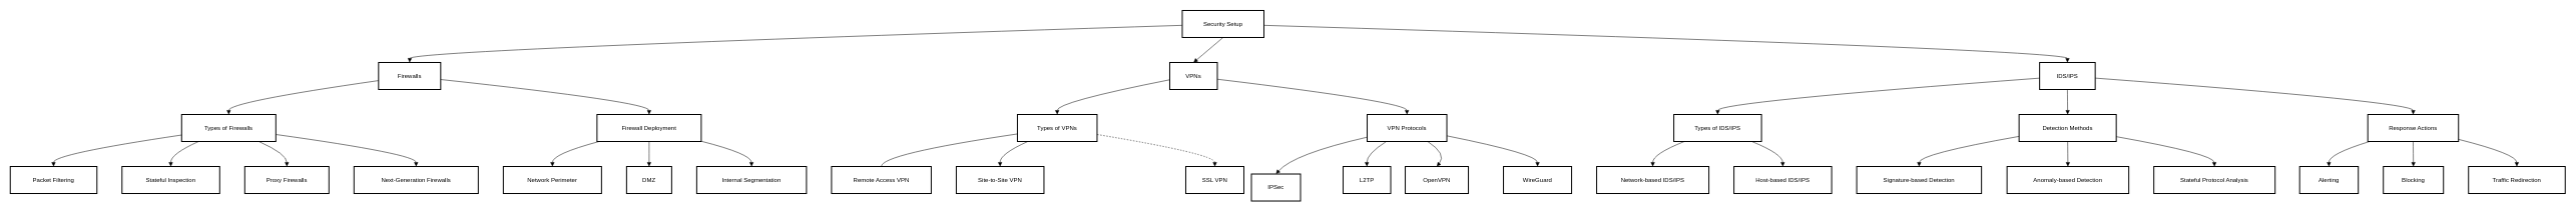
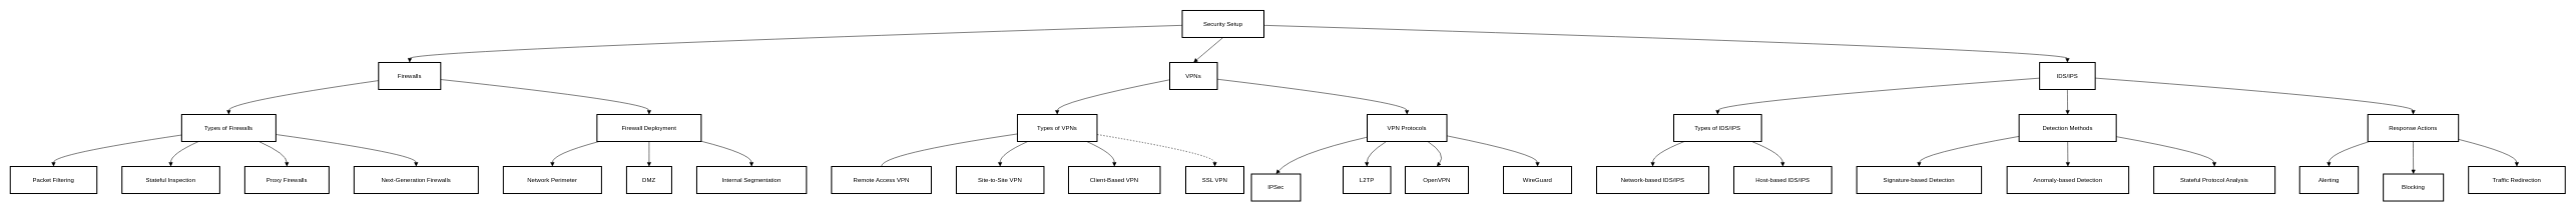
  <mxCell id="0" />
  <mxCell id="1" parent="0" />
  <mxCell id="2" value="Security Setup" style="whiteSpace=wrap;strokeWidth=2;" vertex="1" parent="1"><mxGeometry x="2359" y="20" width="163" height="54" as="geometry" /></mxCell>
  <mxCell id="3" value="Firewalls" style="whiteSpace=wrap;strokeWidth=2;" vertex="1" parent="1"><mxGeometry x="755" y="124" width="124" height="54" as="geometry" /></mxCell>
  <mxCell id="4" value="VPNs" style="whiteSpace=wrap;strokeWidth=2;" vertex="1" parent="1"><mxGeometry x="2334" y="124" width="95" height="54" as="geometry" /></mxCell>
  <mxCell id="5" value="IDS/IPS" style="whiteSpace=wrap;strokeWidth=2;" vertex="1" parent="1"><mxGeometry x="4070" y="124" width="111" height="54" as="geometry" /></mxCell>
  <mxCell id="6" value="Types of Firewalls" style="whiteSpace=wrap;strokeWidth=2;" vertex="1" parent="1"><mxGeometry x="362" y="228" width="188" height="54" as="geometry" /></mxCell>
  <mxCell id="7" value="Packet Filtering" style="whiteSpace=wrap;strokeWidth=2;" vertex="1" parent="1"><mxGeometry x="20" y="332" width="173" height="54" as="geometry" /></mxCell>
  <mxCell id="8" value="Stateful Inspection" style="whiteSpace=wrap;strokeWidth=2;" vertex="1" parent="1"><mxGeometry x="243" y="332" width="195" height="54" as="geometry" /></mxCell>
  <mxCell id="9" value="Proxy Firewalls" style="whiteSpace=wrap;strokeWidth=2;" vertex="1" parent="1"><mxGeometry x="488" y="332" width="168" height="54" as="geometry" /></mxCell>
  <mxCell id="10" value="Next-Generation Firewalls" style="whiteSpace=wrap;strokeWidth=2;" vertex="1" parent="1"><mxGeometry x="706" y="332" width="248" height="54" as="geometry" /></mxCell>
  <mxCell id="11" value="Firewall Deployment" style="whiteSpace=wrap;strokeWidth=2;" vertex="1" parent="1"><mxGeometry x="1191" y="228" width="208" height="54" as="geometry" /></mxCell>
  <mxCell id="12" value="Network Perimeter" style="whiteSpace=wrap;strokeWidth=2;" vertex="1" parent="1"><mxGeometry x="1004" y="332" width="196" height="54" as="geometry" /></mxCell>
  <mxCell id="13" value="DMZ" style="whiteSpace=wrap;strokeWidth=2;" vertex="1" parent="1"><mxGeometry x="1250" y="332" width="90" height="54" as="geometry" /></mxCell>
  <mxCell id="14" value="Internal Segmentation" style="whiteSpace=wrap;strokeWidth=2;" vertex="1" parent="1"><mxGeometry x="1390" y="332" width="219" height="54" as="geometry" /></mxCell>
  <mxCell id="15" value="Types of VPNs" style="whiteSpace=wrap;strokeWidth=2;" vertex="1" parent="1"><mxGeometry x="2030" y="228" width="159" height="54" as="geometry" /></mxCell>
  <mxCell id="16" value="Remote Access VPN" style="whiteSpace=wrap;strokeWidth=2;" vertex="1" parent="1"><mxGeometry x="1659" y="332" width="199" height="54" as="geometry" /></mxCell>
  <mxCell id="17" value="Site-to-Site VPN" style="whiteSpace=wrap;strokeWidth=2;" vertex="1" parent="1"><mxGeometry x="1908" y="332" width="175" height="54" as="geometry" /></mxCell>
+ <mxCell id="18" value="Client-Based VPN" style="whiteSpace=wrap;strokeWidth=2;" vertex="1" parent="1"><mxGeometry x="2132" y="332" width="183" height="54" as="geometry" /></mxCell>
  <mxCell id="19" value="SSL VPN" style="whiteSpace=wrap;strokeWidth=2;" vertex="1" parent="1"><mxGeometry x="2366" y="332" width="116" height="54" as="geometry" /></mxCell>
  <mxCell id="20" value="VPN Protocols" style="whiteSpace=wrap;strokeWidth=2;" vertex="1" parent="1"><mxGeometry x="2728" y="228" width="159" height="54" as="geometry" /></mxCell>
  <mxCell id="21" value="IPSec" style="whiteSpace=wrap;strokeWidth=2;" vertex="1" parent="1"><mxGeometry x="2497" y="347" width="98" height="54" as="geometry" /></mxCell>
  <mxCell id="22" value="L2TP" style="whiteSpace=wrap;strokeWidth=2;" vertex="1" parent="1"><mxGeometry x="2680" y="332" width="95" height="54" as="geometry" /></mxCell>
  <mxCell id="23" value="OpenVPN" style="whiteSpace=wrap;strokeWidth=2;" vertex="1" parent="1"><mxGeometry x="2804" y="332" width="126" height="54" as="geometry" /></mxCell>
  <mxCell id="24" value="WireGuard" style="whiteSpace=wrap;strokeWidth=2;" vertex="1" parent="1"><mxGeometry x="3000" y="332" width="136" height="54" as="geometry" /></mxCell>
  <mxCell id="25" value="Types of IDS/IPS" style="whiteSpace=wrap;strokeWidth=2;" vertex="1" parent="1"><mxGeometry x="3340" y="228" width="175" height="54" as="geometry" /></mxCell>
  <mxCell id="26" value="Network-based IDS/IPS" style="whiteSpace=wrap;strokeWidth=2;" vertex="1" parent="1"><mxGeometry x="3186" y="332" width="224" height="54" as="geometry" /></mxCell>
  <mxCell id="27" value="Host-based IDS/IPS" style="whiteSpace=wrap;strokeWidth=2;" vertex="1" parent="1"><mxGeometry x="3460" y="332" width="195" height="54" as="geometry" /></mxCell>
  <mxCell id="28" value="Detection Methods" style="whiteSpace=wrap;strokeWidth=2;" vertex="1" parent="1"><mxGeometry x="4029" y="228" width="194" height="54" as="geometry" /></mxCell>
  <mxCell id="29" value="Signature-based Detection" style="whiteSpace=wrap;strokeWidth=2;" vertex="1" parent="1"><mxGeometry x="3705" y="332" width="249" height="54" as="geometry" /></mxCell>
  <mxCell id="30" value="Anomaly-based Detection" style="whiteSpace=wrap;strokeWidth=2;" vertex="1" parent="1"><mxGeometry x="4005" y="332" width="243" height="54" as="geometry" /></mxCell>
  <mxCell id="31" value="Stateful Protocol Analysis" style="whiteSpace=wrap;strokeWidth=2;" vertex="1" parent="1"><mxGeometry x="4298" y="332" width="242" height="54" as="geometry" /></mxCell>
  <mxCell id="32" value="Response Actions" style="whiteSpace=wrap;strokeWidth=2;" vertex="1" parent="1"><mxGeometry x="4725" y="228" width="181" height="54" as="geometry" /></mxCell>
  <mxCell id="33" value="Alerting" style="whiteSpace=wrap;strokeWidth=2;" vertex="1" parent="1"><mxGeometry x="4589" y="332" width="117" height="54" as="geometry" /></mxCell>
- <mxCell id="34" value="Blocking" style="whiteSpace=wrap;strokeWidth=2;" vertex="1" parent="1"><mxGeometry x="4756" y="332" width="120" height="54" as="geometry" /></mxCell>
+ <mxCell id="34" value="Blocking" style="whiteSpace=wrap;strokeWidth=2;" vertex="1" parent="1"><mxGeometry x="4756" y="347" width="120" height="54" as="geometry" /></mxCell>
  <mxCell id="35" value="Traffic Redirection" style="whiteSpace=wrap;strokeWidth=2;" vertex="1" parent="1"><mxGeometry x="4926" y="332" width="193" height="54" as="geometry" /></mxCell>
  <mxCell id="36" value="" style="curved=1;startArrow=none;endArrow=block;exitX=0;exitY=0.55;entryX=0.5;entryY=0;" edge="1" parent="1" source="2" target="3"><mxGeometry relative="1" as="geometry"><Array as="points"><mxPoint x="818" y="99" /></Array></mxGeometry></mxCell>
  <mxCell id="37" value="" style="curved=1;startArrow=none;endArrow=block;exitX=0.5;exitY=1;entryX=0.5;entryY=0;" edge="1" parent="1" source="2" target="4"><mxGeometry relative="1" as="geometry"><Array as="points" /></mxGeometry></mxCell>
  <mxCell id="38" value="" style="curved=1;startArrow=none;endArrow=block;exitX=1;exitY=0.55;entryX=0.5;entryY=0;" edge="1" parent="1" source="2" target="5"><mxGeometry relative="1" as="geometry"><Array as="points"><mxPoint x="4126" y="99" /></Array></mxGeometry></mxCell>
  <mxCell id="39" value="" style="curved=1;startArrow=none;endArrow=block;exitX=0;exitY=0.67;entryX=0.5;entryY=0;" edge="1" parent="1" source="3" target="6"><mxGeometry relative="1" as="geometry"><Array as="points"><mxPoint x="456" y="203" /></Array></mxGeometry></mxCell>
  <mxCell id="40" value="" style="curved=1;startArrow=none;endArrow=block;exitX=0;exitY=0.76;entryX=0.5;entryY=0;" edge="1" parent="1" source="6" target="7"><mxGeometry relative="1" as="geometry"><Array as="points"><mxPoint x="106" y="307" /></Array></mxGeometry></mxCell>
  <mxCell id="41" value="" style="curved=1;startArrow=none;endArrow=block;exitX=0.18;exitY=1;entryX=0.5;entryY=0;" edge="1" parent="1" source="6" target="8"><mxGeometry relative="1" as="geometry"><Array as="points"><mxPoint x="340" y="307" /></Array></mxGeometry></mxCell>
  <mxCell id="42" value="" style="curved=1;startArrow=none;endArrow=block;exitX=0.82;exitY=1;entryX=0.5;entryY=0;" edge="1" parent="1" source="6" target="9"><mxGeometry relative="1" as="geometry"><Array as="points"><mxPoint x="572" y="307" /></Array></mxGeometry></mxCell>
  <mxCell id="43" value="" style="curved=1;startArrow=none;endArrow=block;exitX=1;exitY=0.74;entryX=0.5;entryY=0;" edge="1" parent="1" source="6" target="10"><mxGeometry relative="1" as="geometry"><Array as="points"><mxPoint x="830" y="307" /></Array></mxGeometry></mxCell>
  <mxCell id="44" value="" style="curved=1;startArrow=none;endArrow=block;exitX=1;exitY=0.63;entryX=0.5;entryY=0;" edge="1" parent="1" source="3" target="11"><mxGeometry relative="1" as="geometry"><Array as="points"><mxPoint x="1295" y="203" /></Array></mxGeometry></mxCell>
  <mxCell id="45" value="" style="curved=1;startArrow=none;endArrow=block;exitX=0.02;exitY=1;entryX=0.5;entryY=0;" edge="1" parent="1" source="11" target="12"><mxGeometry relative="1" as="geometry"><Array as="points"><mxPoint x="1102" y="307" /></Array></mxGeometry></mxCell>
  <mxCell id="46" value="" style="curved=1;startArrow=none;endArrow=block;exitX=0.5;exitY=1;entryX=0.5;entryY=0;" edge="1" parent="1" source="11" target="13"><mxGeometry relative="1" as="geometry"><Array as="points" /></mxGeometry></mxCell>
  <mxCell id="47" value="" style="curved=1;startArrow=none;endArrow=block;exitX=1;exitY=0.99;entryX=0.5;entryY=0;" edge="1" parent="1" source="11" target="14"><mxGeometry relative="1" as="geometry"><Array as="points"><mxPoint x="1499" y="307" /></Array></mxGeometry></mxCell>
  <mxCell id="48" value="" style="curved=1;startArrow=none;endArrow=block;exitX=0;exitY=0.64;entryX=0.5;entryY=0;" edge="1" parent="1" source="4" target="15"><mxGeometry relative="1" as="geometry"><Array as="points"><mxPoint x="2109" y="203" /></Array></mxGeometry></mxCell>
  <mxCell id="49" value="" style="curved=1;startArrow=none;endArrow=none;exitX=0;exitY=0.72;entryX=0.5;entryY=0;" edge="1" parent="1" source="15" target="16"><mxGeometry relative="1" as="geometry"><Array as="points"><mxPoint x="1758" y="307" /></Array></mxGeometry></mxCell>
  <mxCell id="50" value="" style="curved=1;startArrow=none;endArrow=block;exitX=0.13;exitY=1;entryX=0.5;entryY=0;" edge="1" parent="1" source="15" target="17"><mxGeometry relative="1" as="geometry"><Array as="points"><mxPoint x="1995" y="307" /></Array></mxGeometry></mxCell>
+ <mxCell id="51" value="" style="curved=1;startArrow=none;endArrow=block;exitX=0.87;exitY=1;entryX=0.5;entryY=0;" edge="1" parent="1" source="15" target="18"><mxGeometry relative="1" as="geometry"><Array as="points"><mxPoint x="2224" y="307" /></Array></mxGeometry></mxCell>
  <mxCell id="52" value="" style="curved=1;startArrow=none;endArrow=block;exitX=1;exitY=0.74;entryX=0.5;entryY=0;dashed=1;" edge="1" parent="1" source="15" target="19"><mxGeometry relative="1" as="geometry"><Array as="points"><mxPoint x="2424" y="307" /></Array></mxGeometry></mxCell>
  <mxCell id="53" value="" style="curved=1;startArrow=none;endArrow=block;exitX=1;exitY=0.62;entryX=0.5;entryY=0;" edge="1" parent="1" source="4" target="20"><mxGeometry relative="1" as="geometry"><Array as="points"><mxPoint x="2807" y="203" /></Array></mxGeometry></mxCell>
  <mxCell id="54" value="" style="curved=1;startArrow=none;endArrow=block;exitX=0;exitY=0.84;entryX=0.5;entryY=0;" edge="1" parent="1" source="20" target="21"><mxGeometry relative="1" as="geometry"><Array as="points"><mxPoint x="2581" y="307" /></Array></mxGeometry></mxCell>
  <mxCell id="55" value="" style="curved=1;startArrow=none;endArrow=block;exitX=0.24;exitY=1;entryX=0.5;entryY=0;" edge="1" parent="1" source="20" target="22"><mxGeometry relative="1" as="geometry"><Array as="points"><mxPoint x="2727" y="307" /></Array></mxGeometry></mxCell>
  <mxCell id="56" value="" style="curved=1;startArrow=none;endArrow=block;exitX=0.76;exitY=1;entryX=0.5;entryY=0;" edge="1" parent="1" source="20" target="23"><mxGeometry relative="1" as="geometry"><Array as="points"><mxPoint x="2887" y="307" /></Array></mxGeometry></mxCell>
  <mxCell id="57" value="" style="curved=1;startArrow=none;endArrow=block;exitX=1;exitY=0.79;entryX=0.5;entryY=0;" edge="1" parent="1" source="20" target="24"><mxGeometry relative="1" as="geometry"><Array as="points"><mxPoint x="3068" y="307" /></Array></mxGeometry></mxCell>
  <mxCell id="58" value="" style="curved=1;startArrow=none;endArrow=block;exitX=0;exitY=0.58;entryX=0.5;entryY=0;" edge="1" parent="1" source="5" target="25"><mxGeometry relative="1" as="geometry"><Array as="points"><mxPoint x="3428" y="203" /></Array></mxGeometry></mxCell>
  <mxCell id="59" value="" style="curved=1;startArrow=none;endArrow=block;exitX=0.12;exitY=1;entryX=0.5;entryY=0;" edge="1" parent="1" source="25" target="26"><mxGeometry relative="1" as="geometry"><Array as="points"><mxPoint x="3298" y="307" /></Array></mxGeometry></mxCell>
  <mxCell id="60" value="" style="curved=1;startArrow=none;endArrow=block;exitX=0.89;exitY=1;entryX=0.5;entryY=0;" edge="1" parent="1" source="25" target="27"><mxGeometry relative="1" as="geometry"><Array as="points"><mxPoint x="3557" y="307" /></Array></mxGeometry></mxCell>
  <mxCell id="61" value="" style="curved=1;startArrow=none;endArrow=block;exitX=0.5;exitY=1;entryX=0.5;entryY=0;" edge="1" parent="1" source="5" target="28"><mxGeometry relative="1" as="geometry"><Array as="points" /></mxGeometry></mxCell>
  <mxCell id="62" value="" style="curved=1;startArrow=none;endArrow=block;exitX=0;exitY=0.81;entryX=0.5;entryY=0;" edge="1" parent="1" source="28" target="29"><mxGeometry relative="1" as="geometry"><Array as="points"><mxPoint x="3830" y="307" /></Array></mxGeometry></mxCell>
  <mxCell id="63" value="" style="curved=1;startArrow=none;endArrow=block;exitX=0.5;exitY=1;entryX=0.5;entryY=0;" edge="1" parent="1" source="28" target="30"><mxGeometry relative="1" as="geometry"><Array as="points" /></mxGeometry></mxCell>
  <mxCell id="64" value="" style="curved=1;startArrow=none;endArrow=block;exitX=1;exitY=0.82;entryX=0.5;entryY=0;" edge="1" parent="1" source="28" target="31"><mxGeometry relative="1" as="geometry"><Array as="points"><mxPoint x="4418" y="307" /></Array></mxGeometry></mxCell>
  <mxCell id="65" value="" style="curved=1;startArrow=none;endArrow=block;exitX=1.01;exitY=0.58;entryX=0.5;entryY=0;" edge="1" parent="1" source="5" target="32"><mxGeometry relative="1" as="geometry"><Array as="points"><mxPoint x="4816" y="203" /></Array></mxGeometry></mxCell>
  <mxCell id="66" value="" style="curved=1;startArrow=none;endArrow=block;exitX=0.02;exitY=1;entryX=0.5;entryY=0;" edge="1" parent="1" source="32" target="33"><mxGeometry relative="1" as="geometry"><Array as="points"><mxPoint x="4647" y="307" /></Array></mxGeometry></mxCell>
  <mxCell id="67" value="" style="curved=1;startArrow=none;endArrow=block;exitX=0.5;exitY=1;entryX=0.5;entryY=0;" edge="1" parent="1" source="32" target="34"><mxGeometry relative="1" as="geometry"><Array as="points" /></mxGeometry></mxCell>
  <mxCell id="68" value="" style="curved=1;startArrow=none;endArrow=block;exitX=1;exitY=0.92;entryX=0.5;entryY=0;" edge="1" parent="1" source="32" target="35"><mxGeometry relative="1" as="geometry"><Array as="points"><mxPoint x="5022" y="307" /></Array></mxGeometry></mxCell>
